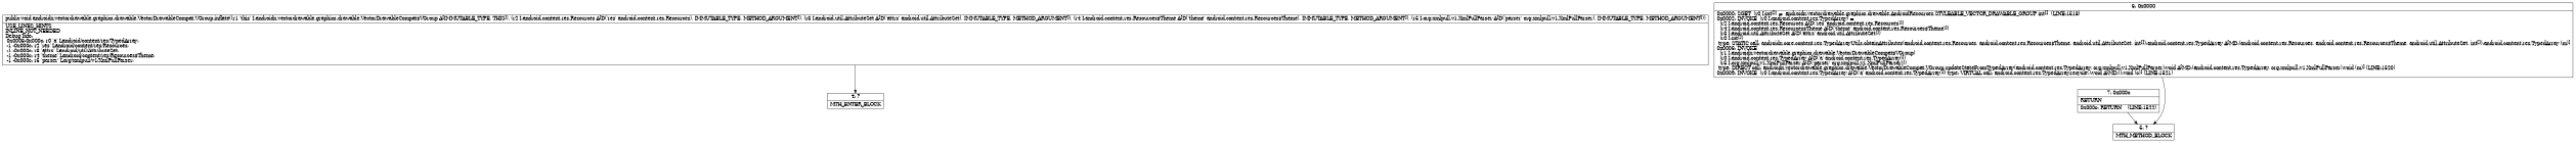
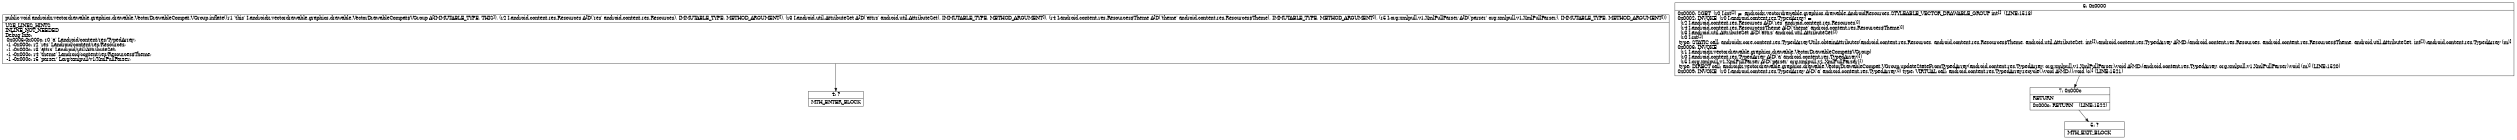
  digraph {
    node [shape=record]
    n1 [label="{4\:\ ?|MTH_ENTER_BLOCK\l}"]
    n2 [label="{6\:\ 0x0000|0x0000: SGET  (r0 I:int[]) =  androidx.vectordrawable.graphics.drawable.AndroidResources.STYLEABLE_VECTOR_DRAWABLE_GROUP int[]  (LINE:1518)\l0x0002: INVOKE  (r0 I:android.content.res.TypedArray) = \l  (r2 I:android.content.res.Resources A[D('res' android.content.res.Resources)])\l  (r4 I:android.content.res.Resources$Theme A[D('theme' android.content.res.Resources$Theme)])\l  (r3 I:android.util.AttributeSet A[D('attrs' android.util.AttributeSet)])\l  (r0 I:int[])\l type: STATIC call: androidx.core.content.res.TypedArrayUtils.obtainAttributes(android.content.res.Resources, android.content.res.Resources$Theme, android.util.AttributeSet, int[]):android.content.res.TypedArray A[MD:(android.content.res.Resources, android.content.res.Resources$Theme, android.util.AttributeSet, int[]):android.content.res.TypedArray (m)]\l0x0006: INVOKE  \l  (r1 I:androidx.vectordrawable.graphics.drawable.VectorDrawableCompat$VGroup)\l  (r0 I:android.content.res.TypedArray A[D('a' android.content.res.TypedArray)])\l  (r5 I:org.xmlpull.v1.XmlPullParser A[D('parser' org.xmlpull.v1.XmlPullParser)])\l type: DIRECT call: androidx.vectordrawable.graphics.drawable.VectorDrawableCompat.VGroup.updateStateFromTypedArray(android.content.res.TypedArray, org.xmlpull.v1.XmlPullParser):void A[MD:(android.content.res.TypedArray, org.xmlpull.v1.XmlPullParser):void (m)] (LINE:1520)\l0x0009: INVOKE  (r0 I:android.content.res.TypedArray A[D('a' android.content.res.TypedArray)]) type: VIRTUAL call: android.content.res.TypedArray.recycle():void A[MD:():void (c)] (LINE:1521)\l}"]
    n3 [label="{7\:\ 0x000c|RETURN\l|0x000c: RETURN    (LINE:1522)\l}"]
-   n4 [label="{5\:\ ?|MTH_METHOD_BLOCK\l}"]
+   n4 [label="{5\:\ ?|MTH_EXIT_BLOCK\l}"]
    n5 [label="{public void androidx.vectordrawable.graphics.drawable.VectorDrawableCompat.VGroup.inflate((r1 'this' I:androidx.vectordrawable.graphics.drawable.VectorDrawableCompat$VGroup A[IMMUTABLE_TYPE, THIS]), (r2 I:android.content.res.Resources A[D('res' android.content.res.Resources), IMMUTABLE_TYPE, METHOD_ARGUMENT]), (r3 I:android.util.AttributeSet A[D('attrs' android.util.AttributeSet), IMMUTABLE_TYPE, METHOD_ARGUMENT]), (r4 I:android.content.res.Resources$Theme A[D('theme' android.content.res.Resources$Theme), IMMUTABLE_TYPE, METHOD_ARGUMENT]), (r5 I:org.xmlpull.v1.XmlPullParser A[D('parser' org.xmlpull.v1.XmlPullParser), IMMUTABLE_TYPE, METHOD_ARGUMENT]))  | USE_LINES_HINTS\lINLINE_NOT_NEEDED\lDebug Info:\l  0x0006\-0x000c: r0 'a' Landroid\/content\/res\/TypedArray;\l  \-1 \-0x000c: r2 'res' Landroid\/content\/res\/Resources;\l  \-1 \-0x000c: r3 'attrs' Landroid\/util\/AttributeSet;\l  \-1 \-0x000c: r4 'theme' Landroid\/content\/res\/Resources$Theme;\l  \-1 \-0x000c: r5 'parser' Lorg\/xmlpull\/v1\/XmlPullParser;\l}"]
-   n2 -> n4
+   n2 -> n3
    n3 -> n4
    n5 -> n1
  }
